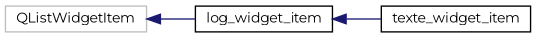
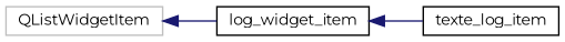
  digraph {
    fontname=Montserrat
    rankdir=LR
    node [color=black fillcolor=white fontname=Montserrat fontsize=10 shape=record style=filled]
    edge [color=midnightblue dir=back fontname=Montserrat fontsize=10 labelfontname=Helvetica labelfontsize=10 style=solid]
    n1 [color=grey75 height=0.2 label=QListWidgetItem width=0.4]
    n2 [height=0.2 label=log_widget_item width=0.4]
-   n3 [height=0.2 label=texte_widget_item width=0.4]
+   n3 [height=0.2 label=texte_log_item width=0.4]
    n1 -> n2
    n2 -> n3
  }
